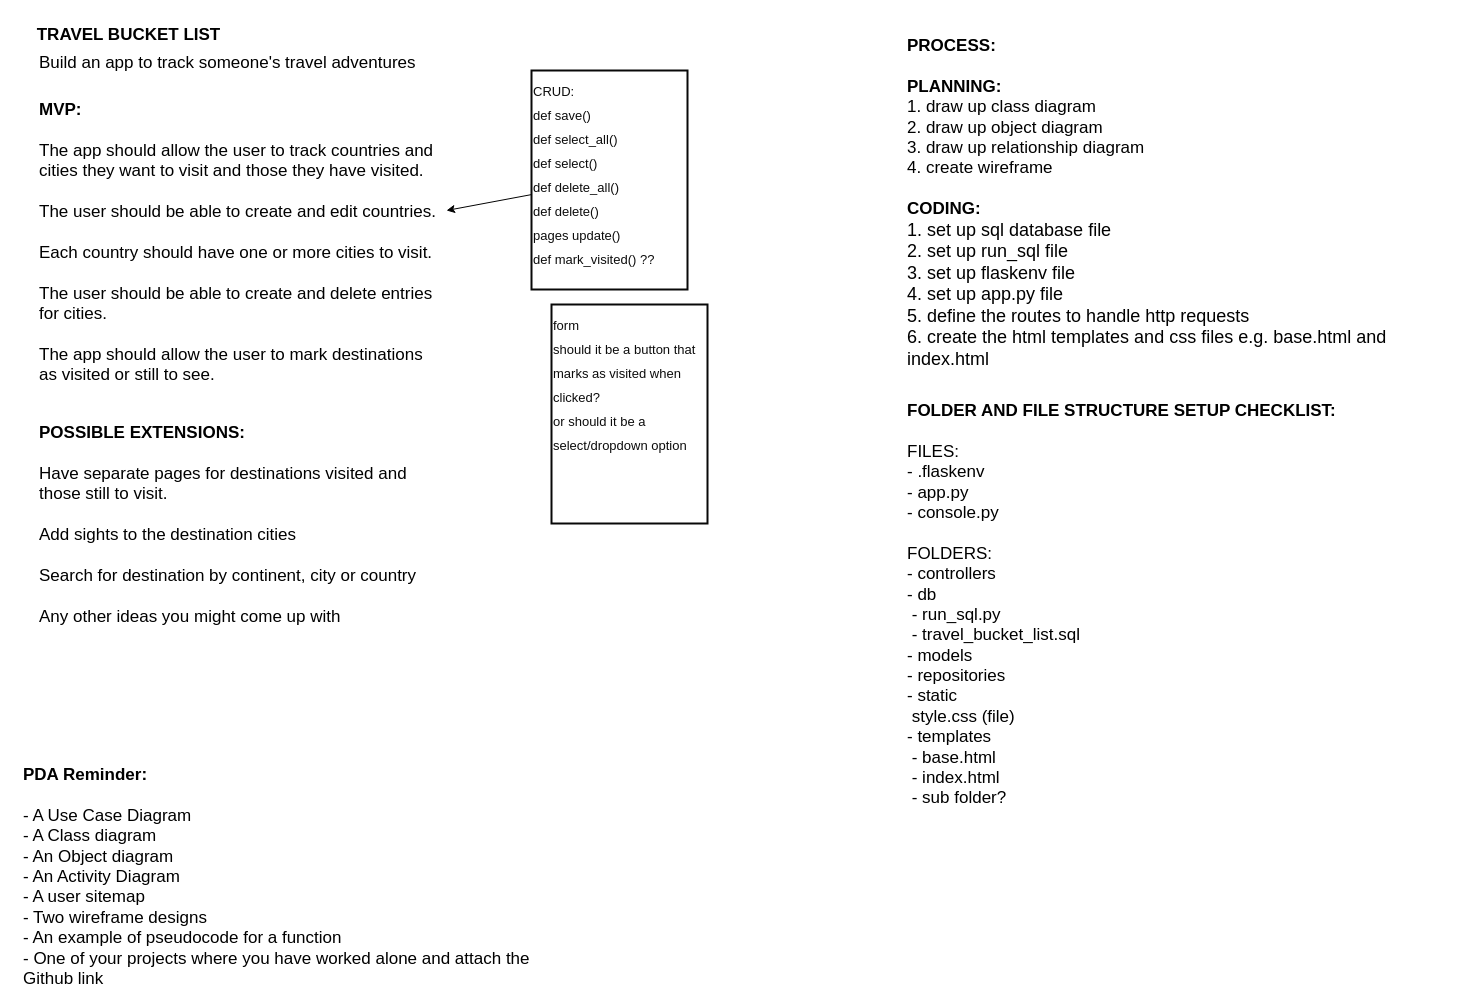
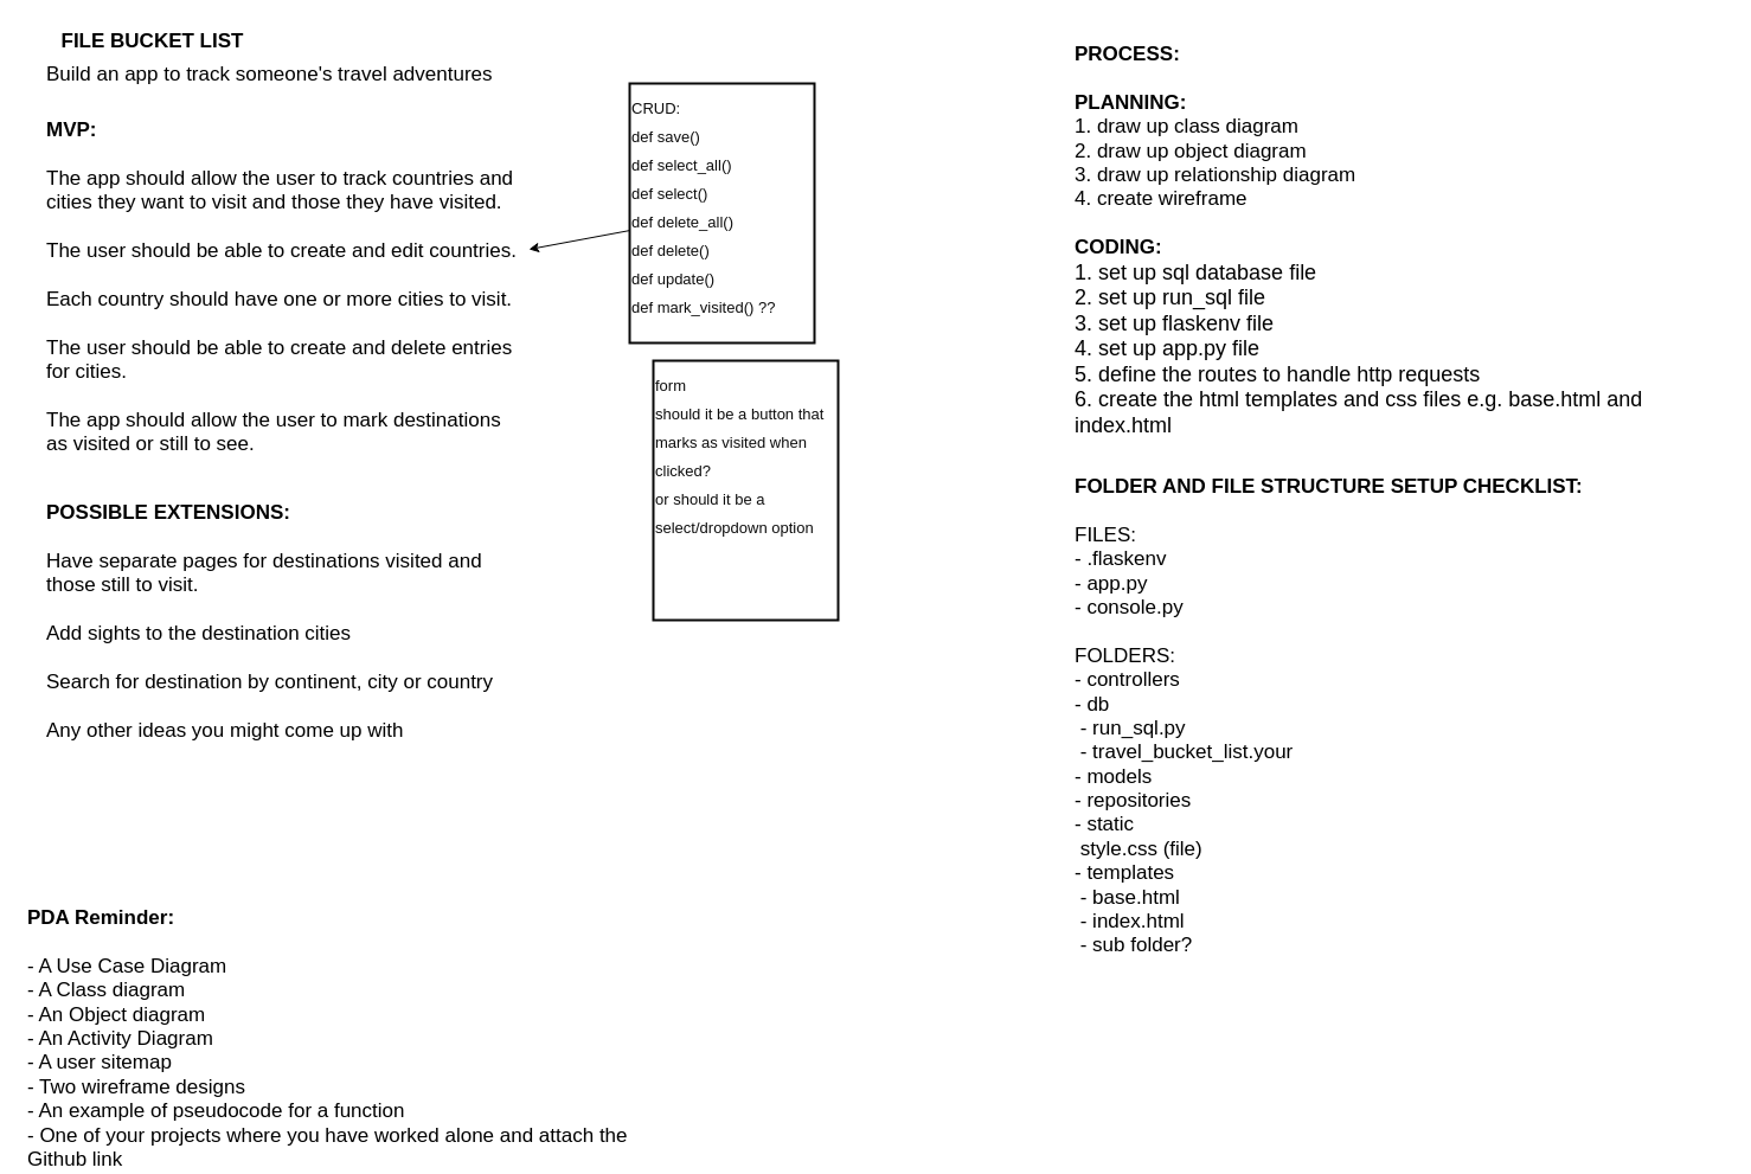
  <mxCell id="0" />
  <mxCell id="1" parent="0" />
  <mxCell id="2" value="" style="group" parent="1" vertex="1" connectable="0"><mxGeometry x="34" y="20" width="419.24" height="728" as="geometry" /></mxCell>
- <mxCell id="3" value="&lt;font color=&quot;#000000&quot; style=&quot;font-size: 17px;&quot;&gt;TRAVEL BUCKET LIST&lt;/font&gt;" style="text;strokeColor=none;align=center;fillColor=none;html=1;verticalAlign=middle;whiteSpace=wrap;rounded=0;fontStyle=1" parent="2" vertex="1"><mxGeometry width="189.24" height="30" as="geometry" /></mxCell>
+ <mxCell id="3" value="&lt;font color=&quot;#000000&quot; style=&quot;font-size: 17px;&quot;&gt;FILE BUCKET LIST&lt;/font&gt;" style="text;strokeColor=none;align=center;fillColor=none;html=1;verticalAlign=middle;whiteSpace=wrap;rounded=0;fontStyle=1" parent="2" vertex="1"><mxGeometry width="189.24" height="30" as="geometry" /></mxCell>
  <mxCell id="4" value="Build an app to track someone's travel adventures" style="text;strokeColor=none;align=left;fillColor=none;html=1;verticalAlign=middle;whiteSpace=wrap;rounded=0;fontSize=17;fontColor=#000000;" parent="2" vertex="1"><mxGeometry x="3.0" y="28" width="416.24" height="30" as="geometry" /></mxCell>
  <mxCell id="5" value="&lt;b&gt;MVP:&lt;br&gt;&lt;br&gt;&lt;/b&gt;The app should allow the user to track countries and cities they want to visit and those they have visited.&lt;br&gt;&lt;br&gt;The user should be able to create and edit countries.&lt;br&gt;&lt;br&gt;Each country should have one or more cities to visit.&lt;br&gt;&lt;br&gt;The user should be able to create and delete entries for cities.&lt;br&gt;&lt;br&gt;The app should allow the user to mark destinations as visited or still to see." style="text;strokeColor=none;align=left;fillColor=none;html=1;verticalAlign=top;whiteSpace=wrap;rounded=0;fontSize=17;fontColor=#000000;" parent="2" vertex="1"><mxGeometry x="3" y="73" width="403" height="332" as="geometry" /></mxCell>
  <mxCell id="6" value="&lt;b&gt;POSSIBLE EXTENSIONS:&lt;/b&gt;&lt;br&gt;&lt;br&gt;Have separate pages for destinations visited and those still to visit.&lt;br&gt;&lt;br&gt;Add sights to the destination cities&lt;br&gt;&lt;br&gt;Search for destination by continent, city or country&lt;br&gt;&lt;br&gt;Any other ideas you might come up with" style="text;strokeColor=none;align=left;fillColor=none;html=1;verticalAlign=top;whiteSpace=wrap;rounded=0;fontSize=17;fontColor=#000000;" parent="2" vertex="1"><mxGeometry x="3" y="396" width="403" height="332" as="geometry" /></mxCell>
  <mxCell id="7" value="&lt;b&gt;PDA Reminder:&lt;/b&gt;&lt;br&gt;&lt;br&gt;- A Use Case Diagram&amp;nbsp;&amp;nbsp;&lt;br&gt;- A Class diagram&amp;nbsp;&amp;nbsp;&lt;br&gt;- An Object diagram&amp;nbsp;&amp;nbsp;&lt;br&gt;- An Activity Diagram&lt;br&gt;- A user sitemap&lt;br&gt;- Two wireframe designs&lt;br&gt;- An example of pseudocode for a function&lt;br&gt;- One of your projects where you have worked alone and attach the Github link" style="text;whiteSpace=wrap;html=1;fontSize=17;fontColor=#000000;" parent="1" vertex="1"><mxGeometry x="20.996" y="757.997" width="545" height="201" as="geometry" /></mxCell>
- <mxCell id="8" value="&lt;b&gt;FOLDER AND FILE STRUCTURE SETUP CHECKLIST:&lt;/b&gt;&lt;br&gt;&lt;br&gt;FILES:&lt;br&gt;- .flaskenv&lt;br&gt;- app.py&lt;br&gt;- console.py&amp;nbsp;&lt;br&gt;&lt;br&gt;FOLDERS:&lt;br&gt;- controllers&lt;br&gt;- db&lt;br&gt;&lt;span style=&quot;white-space: pre;&quot;&gt; &lt;/span&gt;- run_sql.py&lt;br&gt;&lt;span style=&quot;white-space: pre;&quot;&gt; &lt;/span&gt;- travel_bucket_list.sql&lt;br&gt;- models&lt;br&gt;- repositories&lt;br&gt;- static&lt;br&gt;&lt;span style=&quot;white-space: pre;&quot;&gt; &lt;/span&gt;style.css (file)&lt;br&gt;- templates&lt;br&gt;&lt;span style=&quot;white-space: pre;&quot;&gt; &lt;/span&gt;- base.html&lt;br&gt;&lt;span style=&quot;white-space: pre;&quot;&gt; &lt;/span&gt;- index.html&lt;br&gt;&lt;span style=&quot;white-space: pre;&quot;&gt; &lt;/span&gt;- sub folder?" style="text;whiteSpace=wrap;html=1;fontSize=17;fontColor=#000000;" parent="1" vertex="1"><mxGeometry x="905" y="394" width="551" height="417" as="geometry" /></mxCell>
+ <mxCell id="8" value="&lt;b&gt;FOLDER AND FILE STRUCTURE SETUP CHECKLIST:&lt;/b&gt;&lt;br&gt;&lt;br&gt;FILES:&lt;br&gt;- .flaskenv&lt;br&gt;- app.py&lt;br&gt;- console.py&amp;nbsp;&lt;br&gt;&lt;br&gt;FOLDERS:&lt;br&gt;- controllers&lt;br&gt;- db&lt;br&gt;&lt;span style=&quot;white-space: pre;&quot;&gt; &lt;/span&gt;- run_sql.py&lt;br&gt;&lt;span style=&quot;white-space: pre;&quot;&gt; &lt;/span&gt;- travel_bucket_list.your&lt;br&gt;- models&lt;br&gt;- repositories&lt;br&gt;- static&lt;br&gt;&lt;span style=&quot;white-space: pre;&quot;&gt; &lt;/span&gt;style.css (file)&lt;br&gt;- templates&lt;br&gt;&lt;span style=&quot;white-space: pre;&quot;&gt; &lt;/span&gt;- base.html&lt;br&gt;&lt;span style=&quot;white-space: pre;&quot;&gt; &lt;/span&gt;- index.html&lt;br&gt;&lt;span style=&quot;white-space: pre;&quot;&gt; &lt;/span&gt;- sub folder?" style="text;whiteSpace=wrap;html=1;fontSize=17;fontColor=#000000;" parent="1" vertex="1"><mxGeometry x="905" y="394" width="551" height="417" as="geometry" /></mxCell>
  <mxCell id="9" value="&lt;b&gt;PROCESS:&lt;/b&gt;&lt;br&gt;&lt;br&gt;&lt;b&gt;PLANNING:&lt;/b&gt;&lt;br&gt;1. draw up class diagram&lt;br&gt;2. draw up object diagram&lt;br&gt;3. draw up relationship diagram&lt;br&gt;4. create wireframe&lt;br&gt;&lt;br&gt;&lt;b&gt;CODING:&lt;/b&gt;&lt;br&gt;&lt;span style=&quot;background-color: initial; font-size: 18px;&quot;&gt;1. set up sql database file&lt;/span&gt;&lt;br&gt;&lt;span style=&quot;background-color: initial; font-size: 18px;&quot;&gt;2. set up run_sql file&lt;/span&gt;&lt;br&gt;&lt;span style=&quot;background-color: initial; font-size: 18px;&quot;&gt;3. set up flaskenv file&lt;/span&gt;&lt;br&gt;&lt;span style=&quot;background-color: initial; font-size: 18px;&quot;&gt;4. set up app.py file&lt;/span&gt;&lt;br&gt;&lt;span style=&quot;background-color: initial; font-size: 18px;&quot;&gt;5. define the routes to handle http requests&lt;/span&gt;&lt;br&gt;&lt;span style=&quot;background-color: initial; font-size: 18px;&quot;&gt;6. create the html templates and css files e.g. base.html and index.html&lt;/span&gt;" style="text;whiteSpace=wrap;html=1;fontSize=17;fontColor=#000000;" parent="1" vertex="1"><mxGeometry x="905" y="29" width="551" height="417" as="geometry" /></mxCell>
- <mxCell id="10" value="&lt;font style=&quot;font-size: 13px;&quot;&gt;CRUD:&lt;br&gt;def save()&lt;br&gt;def select_all()&lt;br&gt;def select()&lt;br&gt;def delete_all()&lt;br&gt;def delete()&lt;br&gt;pages update()&lt;br&gt;def mark_visited() ??&lt;br&gt;&lt;br&gt;&lt;/font&gt;" style="whiteSpace=wrap;html=1;strokeColor=#080808;strokeWidth=2;fontSize=20;fontColor=#0D0D0D;fillColor=#FFFFFF;gradientColor=none;align=left;verticalAlign=top;" parent="1" vertex="1"><mxGeometry x="531" y="70" width="156" height="219" as="geometry" /></mxCell>
+ <mxCell id="10" value="&lt;font style=&quot;font-size: 13px;&quot;&gt;CRUD:&lt;br&gt;def save()&lt;br&gt;def select_all()&lt;br&gt;def select()&lt;br&gt;def delete_all()&lt;br&gt;def delete()&lt;br&gt;def update()&lt;br&gt;def mark_visited() ??&lt;br&gt;&lt;br&gt;&lt;/font&gt;" style="whiteSpace=wrap;html=1;strokeColor=#080808;strokeWidth=2;fontSize=20;fontColor=#0D0D0D;fillColor=#FFFFFF;gradientColor=none;align=left;verticalAlign=top;" parent="1" vertex="1"><mxGeometry x="531" y="70" width="156" height="219" as="geometry" /></mxCell>
  <mxCell id="11" value="" style="edgeStyle=none;html=1;strokeColor=#030303;fontSize=20;fontColor=#0D0D0D;startArrow=classic;startFill=1;endArrow=none;endFill=0;" parent="1" target="10" edge="1"><mxGeometry relative="1" as="geometry"><mxPoint x="446" y="210" as="sourcePoint" /></mxGeometry></mxCell>
  <mxCell id="12" value="&lt;font style=&quot;font-size: 13px;&quot;&gt;form&lt;br&gt;should it be a button that marks as visited when clicked?&lt;br&gt;or should it be a select/dropdown option&lt;br&gt;&lt;/font&gt;" style="whiteSpace=wrap;html=1;strokeColor=#080808;strokeWidth=2;fontSize=20;fontColor=#0D0D0D;fillColor=#FFFFFF;gradientColor=none;align=left;verticalAlign=top;" parent="1" vertex="1"><mxGeometry x="551" y="304" width="156" height="219" as="geometry" /></mxCell>
